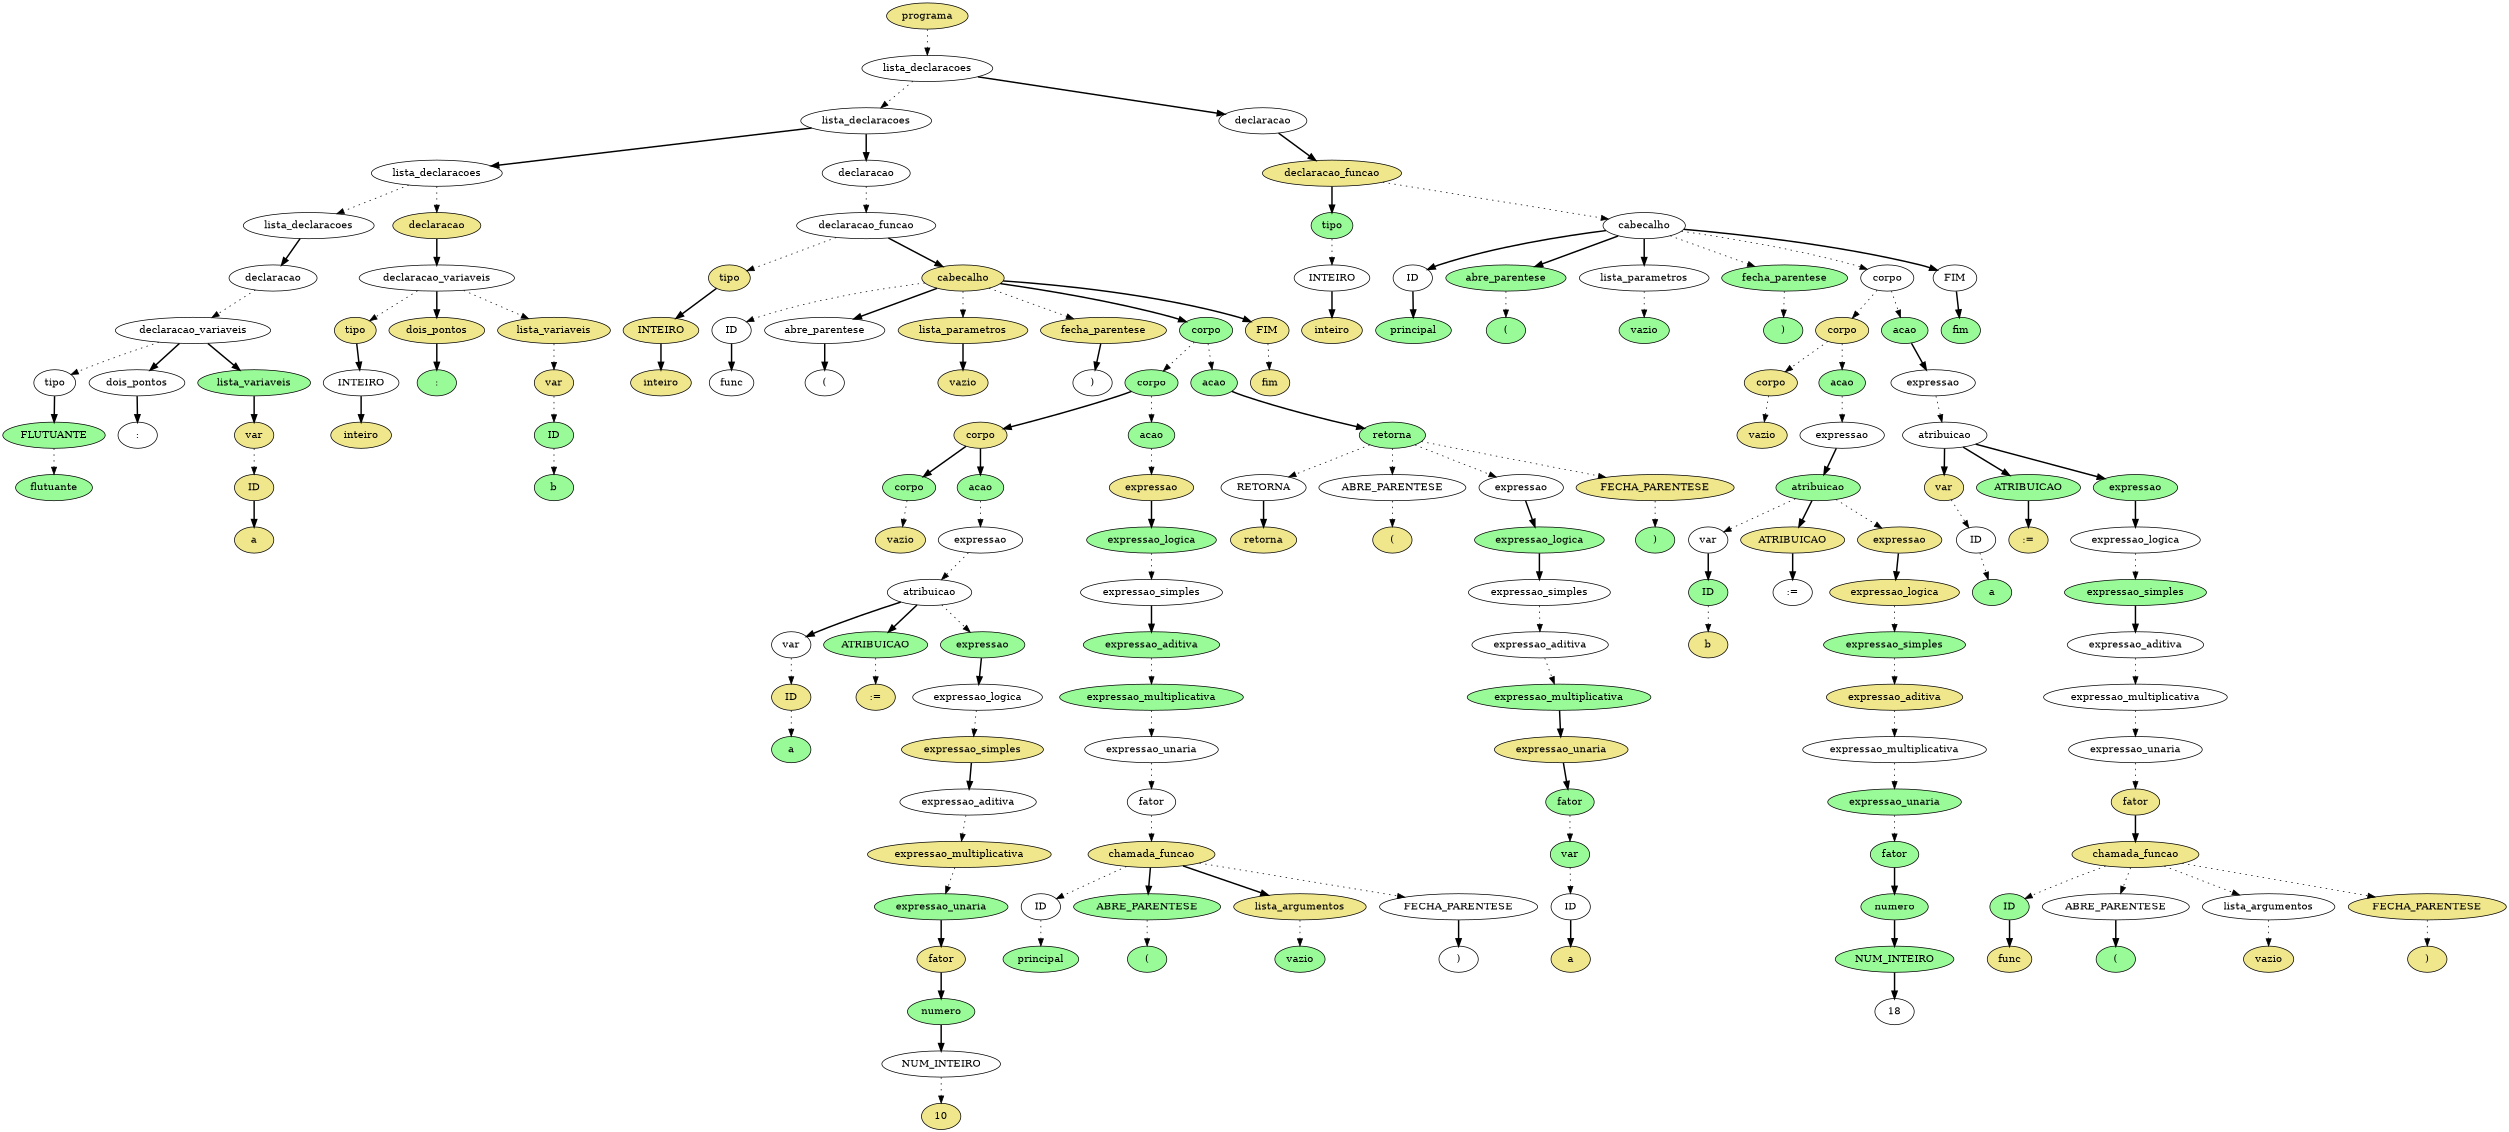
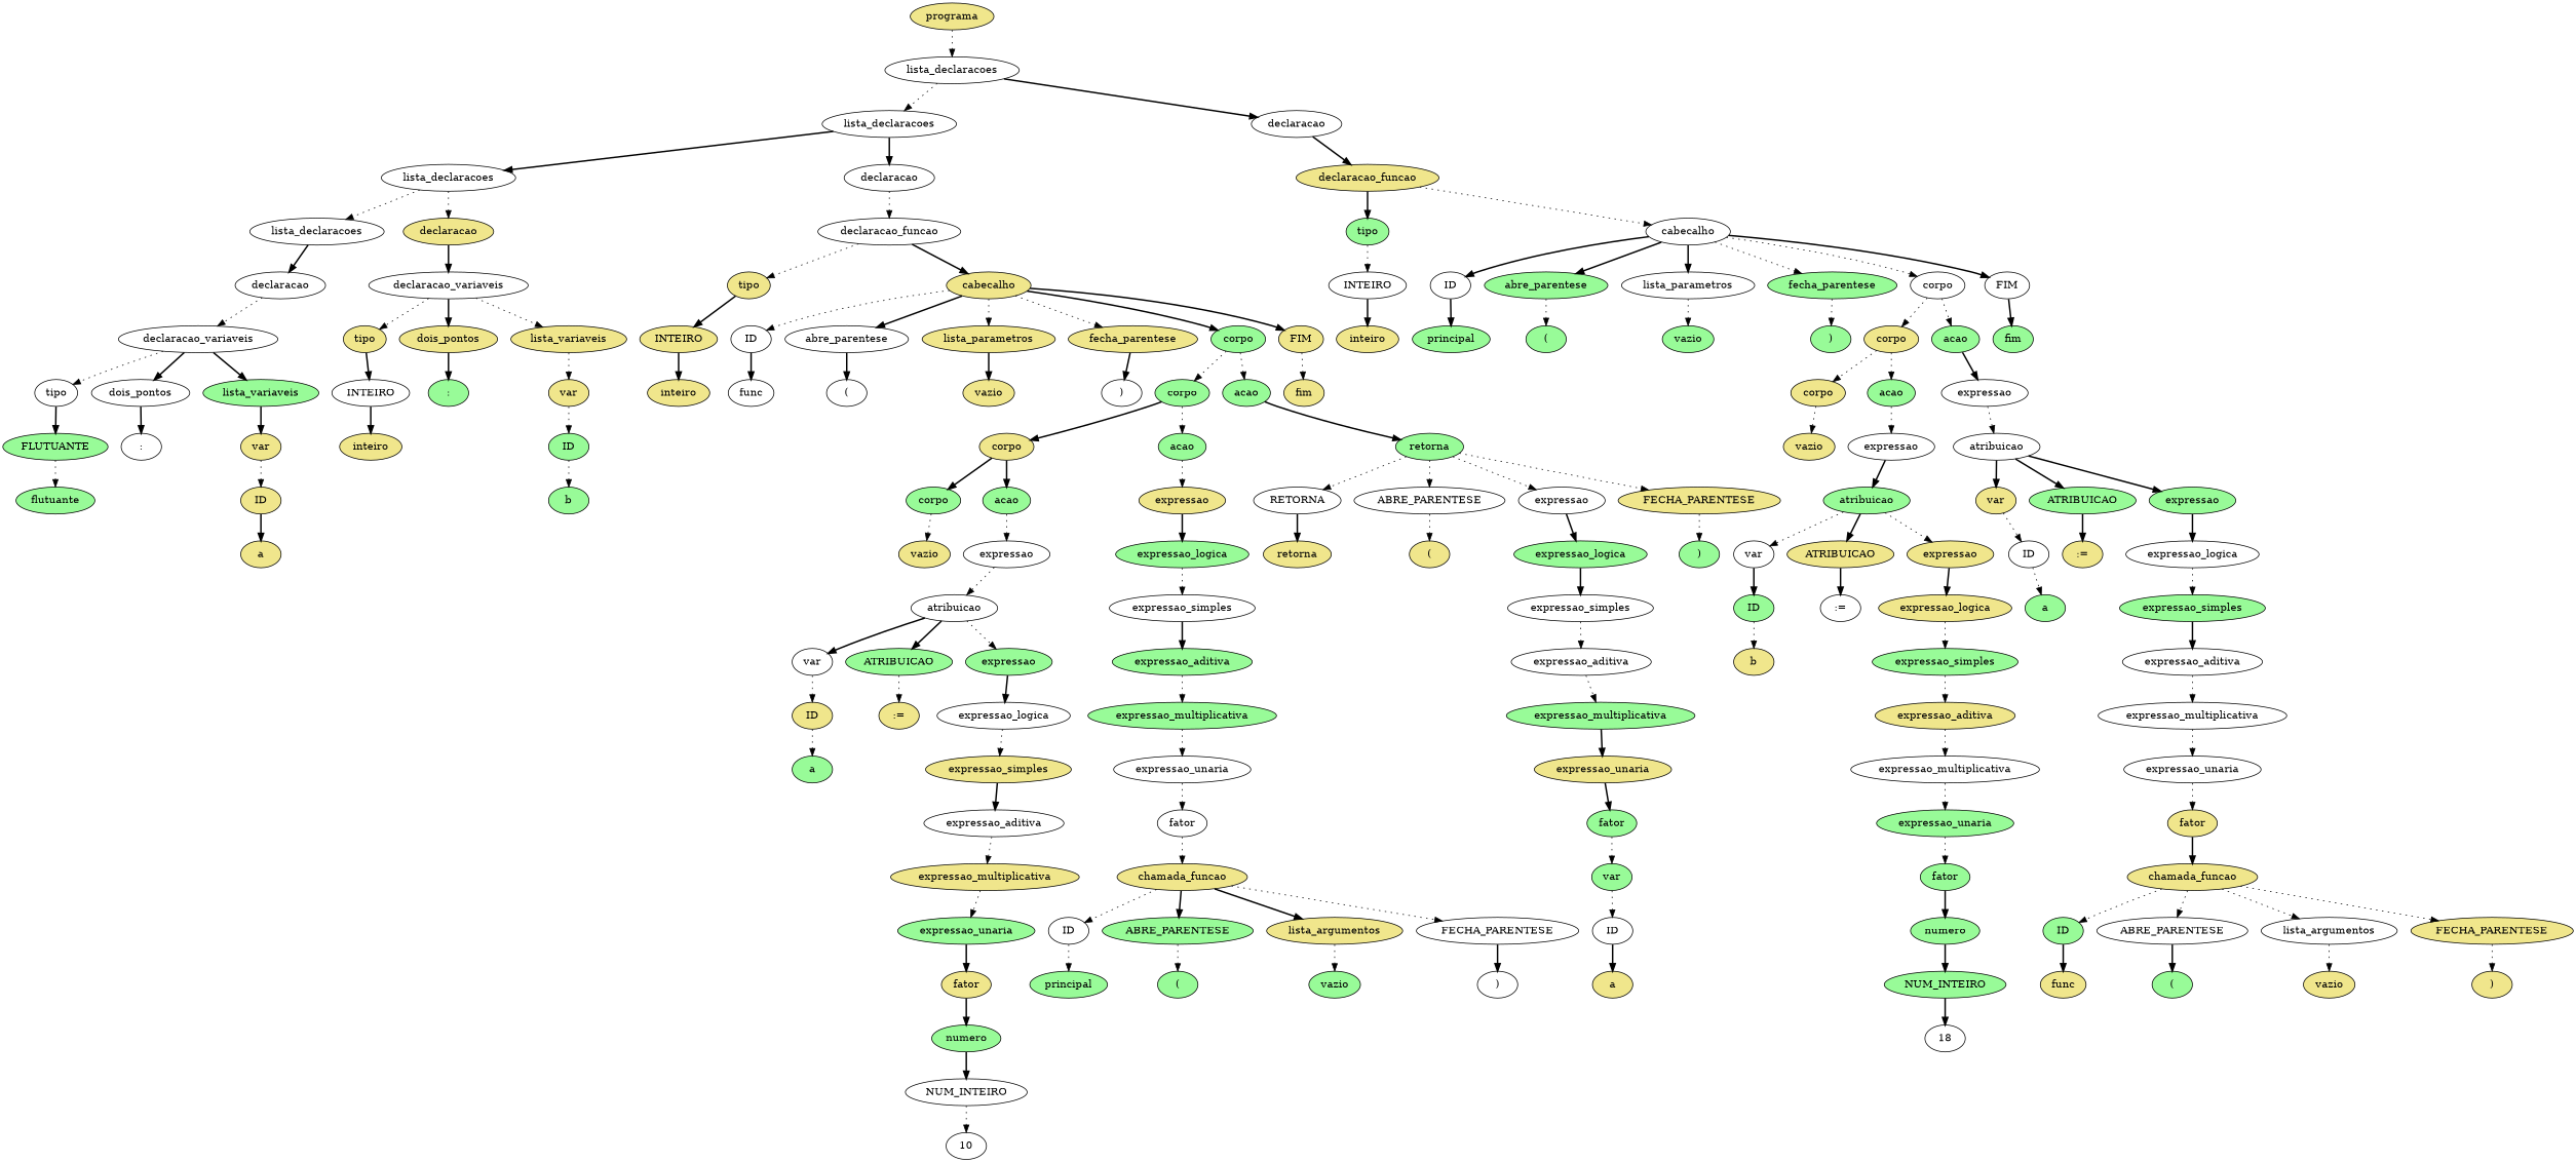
  digraph {
    node [style=filled fillcolor=white]
    edge [style=dotted]
    n1 [label=programa fillcolor=khaki]
    n2 [label=lista_declaracoes]
    n3 [label=lista_declaracoes]
    n4 [label=declaracao]
    n5 [label=lista_declaracoes]
    n6 [label=declaracao]
    n7 [label=lista_declaracoes]
    n8 [label=declaracao fillcolor=khaki]
    n9 [label=declaracao]
    n10 [label=declaracao_variaveis]
    n11 [label=tipo]
    n12 [label=dois_pontos]
    n13 [label=lista_variaveis fillcolor=palegreen]
    n14 [label=FLUTUANTE fillcolor=palegreen]
    n15 [label=flutuante fillcolor=palegreen]
    n16 [label=":"]
    n17 [label=var fillcolor=khaki]
    n18 [label=ID fillcolor=khaki]
    n19 [label=a fillcolor=khaki]
    n20 [label=declaracao_variaveis]
    n21 [label=tipo fillcolor=khaki]
    n22 [label=dois_pontos fillcolor=khaki]
    n23 [label=lista_variaveis fillcolor=khaki]
    n24 [label=INTEIRO]
    n25 [label=inteiro fillcolor=khaki]
    n26 [label=":" fillcolor=palegreen]
    n27 [label=var fillcolor=khaki]
    n28 [label=ID fillcolor=palegreen]
    n29 [label=b fillcolor=palegreen]
    n30 [label=declaracao_funcao]
    n31 [label=tipo fillcolor=khaki]
    n32 [label=cabecalho fillcolor=khaki]
    n33 [label=INTEIRO fillcolor=khaki]
    n34 [label=inteiro fillcolor=khaki]
    n35 [label=ID]
    n36 [label=abre_parentese]
    n37 [label=lista_parametros fillcolor=khaki]
    n38 [label=fecha_parentese fillcolor=khaki]
    n39 [label=corpo fillcolor=palegreen]
    n40 [label=FIM fillcolor=khaki]
    n41 [label=func]
    n42 [label="("]
    n43 [label=vazio fillcolor=khaki]
    n44 [label=")"]
    n45 [label=corpo fillcolor=palegreen]
    n46 [label=acao fillcolor=palegreen]
    n47 [label=corpo fillcolor=khaki]
    n48 [label=acao fillcolor=palegreen]
    n49 [label=corpo fillcolor=palegreen]
    n50 [label=acao fillcolor=palegreen]
    n51 [label=vazio fillcolor=khaki]
    n52 [label=expressao]
    n53 [label=atribuicao]
    n54 [label=var]
    n55 [label=ATRIBUICAO fillcolor=palegreen]
    n56 [label=expressao fillcolor=palegreen]
    n57 [label=ID fillcolor=khaki]
    n58 [label=a fillcolor=palegreen]
    n59 [label=":=" fillcolor=khaki]
    n60 [label=expressao_logica]
    n61 [label=expressao_simples fillcolor=khaki]
    n62 [label=expressao_aditiva]
    n63 [label=expressao_multiplicativa fillcolor=khaki]
    n64 [label=expressao_unaria fillcolor=palegreen]
    n65 [label=fator fillcolor=khaki]
    n66 [label=numero fillcolor=palegreen]
    n67 [label=NUM_INTEIRO]
-   n68 [label=10 fillcolor=khaki]
+   n68 [label=10]
    n69 [label=expressao fillcolor=khaki]
    n70 [label=expressao_logica fillcolor=palegreen]
    n71 [label=expressao_simples]
    n72 [label=expressao_aditiva fillcolor=palegreen]
    n73 [label=expressao_multiplicativa fillcolor=palegreen]
    n74 [label=expressao_unaria]
    n75 [label=fator]
    n76 [label=chamada_funcao fillcolor=khaki]
    n77 [label=ID]
    n78 [label=ABRE_PARENTESE fillcolor=palegreen]
    n79 [label=lista_argumentos fillcolor=khaki]
    n80 [label=FECHA_PARENTESE]
    n81 [label=principal fillcolor=palegreen]
    n82 [label="(" fillcolor=palegreen]
    n83 [label=vazio fillcolor=palegreen]
    n84 [label=")"]
    n85 [label=retorna fillcolor=palegreen]
    n86 [label=RETORNA]
    n87 [label=ABRE_PARENTESE]
    n88 [label=expressao]
    n89 [label=FECHA_PARENTESE fillcolor=khaki]
    n90 [label=retorna fillcolor=khaki]
    n91 [label="(" fillcolor=khaki]
    n92 [label=expressao_logica fillcolor=palegreen]
    n93 [label=expressao_simples]
    n94 [label=expressao_aditiva]
    n95 [label=expressao_multiplicativa fillcolor=palegreen]
    n96 [label=expressao_unaria fillcolor=khaki]
    n97 [label=fator fillcolor=palegreen]
    n98 [label=var fillcolor=palegreen]
    n99 [label=ID]
    n100 [label=a fillcolor=khaki]
    n101 [label=")" fillcolor=palegreen]
    n102 [label=fim fillcolor=khaki]
    n103 [label=declaracao_funcao fillcolor=khaki]
    n104 [label=tipo fillcolor=palegreen]
    n105 [label=cabecalho]
    n106 [label=INTEIRO]
    n107 [label=inteiro fillcolor=khaki]
    n108 [label=ID]
    n109 [label=abre_parentese fillcolor=palegreen]
    n110 [label=lista_parametros]
    n111 [label=fecha_parentese fillcolor=palegreen]
    n112 [label=corpo]
    n113 [label=FIM]
    n114 [label=principal fillcolor=palegreen]
    n115 [label="(" fillcolor=palegreen]
    n116 [label=vazio fillcolor=palegreen]
    n117 [label=")" fillcolor=palegreen]
    n118 [label=corpo fillcolor=khaki]
    n119 [label=acao fillcolor=palegreen]
    n120 [label=corpo fillcolor=khaki]
    n121 [label=acao fillcolor=palegreen]
    n122 [label=vazio fillcolor=khaki]
    n123 [label=expressao]
    n124 [label=atribuicao fillcolor=palegreen]
    n125 [label=var]
    n126 [label=ATRIBUICAO fillcolor=khaki]
    n127 [label=expressao fillcolor=khaki]
    n128 [label=ID fillcolor=palegreen]
    n129 [label=b fillcolor=khaki]
    n130 [label=":="]
    n131 [label=expressao_logica fillcolor=khaki]
    n132 [label=expressao_simples fillcolor=palegreen]
    n133 [label=expressao_aditiva fillcolor=khaki]
    n134 [label=expressao_multiplicativa]
    n135 [label=expressao_unaria fillcolor=palegreen]
    n136 [label=fator fillcolor=palegreen]
    n137 [label=numero fillcolor=palegreen]
    n138 [label=NUM_INTEIRO fillcolor=palegreen]
    n139 [label=18]
    n140 [label=expressao]
    n141 [label=atribuicao]
    n142 [label=var fillcolor=khaki]
    n143 [label=ATRIBUICAO fillcolor=palegreen]
    n144 [label=expressao fillcolor=palegreen]
    n145 [label=ID]
    n146 [label=a fillcolor=palegreen]
    n147 [label=":=" fillcolor=khaki]
    n148 [label=expressao_logica]
    n149 [label=expressao_simples fillcolor=palegreen]
    n150 [label=expressao_aditiva]
    n151 [label=expressao_multiplicativa]
    n152 [label=expressao_unaria]
    n153 [label=fator fillcolor=khaki]
    n154 [label=chamada_funcao fillcolor=khaki]
    n155 [label=ID fillcolor=palegreen]
    n156 [label=ABRE_PARENTESE]
    n157 [label=lista_argumentos]
    n158 [label=FECHA_PARENTESE fillcolor=khaki]
    n159 [label=func fillcolor=khaki]
    n160 [label="(" fillcolor=palegreen]
    n161 [label=vazio fillcolor=khaki]
    n162 [label=")" fillcolor=khaki]
    n163 [label=fim fillcolor=palegreen]
    n1 -> n2
    n2 -> n3
    n2 -> n4 [style=bold]
    n3 -> n5 [style=bold]
    n3 -> n6 [style=bold]
    n4 -> n103 [style=bold]
    n5 -> n7
    n5 -> n8
    n6 -> n30
    n7 -> n9 [style=bold]
    n8 -> n20 [style=bold]
    n9 -> n10
    n10 -> n11
    n10 -> n12 [style=bold]
    n10 -> n13 [style=bold]
    n11 -> n14 [style=bold]
    n12 -> n16 [style=bold]
    n13 -> n17 [style=bold]
    n14 -> n15
    n17 -> n18
    n18 -> n19 [style=bold]
    n20 -> n21
    n20 -> n22 [style=bold]
    n20 -> n23
    n21 -> n24 [style=bold]
    n22 -> n26 [style=bold]
    n23 -> n27
    n24 -> n25 [style=bold]
    n27 -> n28
    n28 -> n29
    n30 -> n31
    n30 -> n32 [style=bold]
    n31 -> n33 [style=bold]
    n32 -> n35
    n32 -> n36 [style=bold]
    n32 -> n37
    n32 -> n38
    n32 -> n39 [style=bold]
    n32 -> n40 [style=bold]
    n33 -> n34 [style=bold]
    n35 -> n41 [style=bold]
    n36 -> n42 [style=bold]
    n37 -> n43 [style=bold]
    n38 -> n44 [style=bold]
    n39 -> n45
    n39 -> n46
    n40 -> n102
    n45 -> n47 [style=bold]
    n45 -> n48
    n46 -> n85 [style=bold]
    n47 -> n49 [style=bold]
    n47 -> n50 [style=bold]
    n48 -> n69
    n49 -> n51
    n50 -> n52
    n52 -> n53
    n53 -> n54 [style=bold]
    n53 -> n55 [style=bold]
    n53 -> n56
    n54 -> n57
    n55 -> n59
    n56 -> n60 [style=bold]
    n57 -> n58
    n60 -> n61
    n61 -> n62 [style=bold]
    n62 -> n63
    n63 -> n64
    n64 -> n65 [style=bold]
    n65 -> n66 [style=bold]
    n66 -> n67 [style=bold]
    n67 -> n68
    n69 -> n70 [style=bold]
    n70 -> n71
    n71 -> n72 [style=bold]
    n72 -> n73
    n73 -> n74
    n74 -> n75
    n75 -> n76
    n76 -> n77
    n76 -> n78 [style=bold]
    n76 -> n79 [style=bold]
    n76 -> n80
    n77 -> n81
    n78 -> n82
    n79 -> n83
    n80 -> n84 [style=bold]
    n85 -> n86
    n85 -> n87
    n85 -> n88
    n85 -> n89
    n86 -> n90 [style=bold]
    n87 -> n91
    n88 -> n92 [style=bold]
    n89 -> n101
    n92 -> n93 [style=bold]
    n93 -> n94
    n94 -> n95
    n95 -> n96 [style=bold]
    n96 -> n97 [style=bold]
    n97 -> n98
    n98 -> n99
    n99 -> n100 [style=bold]
    n103 -> n104 [style=bold]
    n103 -> n105
    n104 -> n106
    n105 -> n108 [style=bold]
    n105 -> n109 [style=bold]
    n105 -> n110 [style=bold]
    n105 -> n111
    n105 -> n112
    n105 -> n113 [style=bold]
    n106 -> n107 [style=bold]
    n108 -> n114 [style=bold]
    n109 -> n115
    n110 -> n116
    n111 -> n117
    n112 -> n118
    n112 -> n119
    n113 -> n163 [style=bold]
    n118 -> n120
    n118 -> n121
    n119 -> n140 [style=bold]
    n120 -> n122
    n121 -> n123
    n123 -> n124 [style=bold]
    n124 -> n125
    n124 -> n126 [style=bold]
    n124 -> n127
    n125 -> n128 [style=bold]
    n126 -> n130 [style=bold]
    n127 -> n131 [style=bold]
    n128 -> n129
    n131 -> n132
    n132 -> n133
    n133 -> n134
    n134 -> n135
    n135 -> n136
    n136 -> n137 [style=bold]
    n137 -> n138 [style=bold]
    n138 -> n139 [style=bold]
    n140 -> n141
    n141 -> n142 [style=bold]
    n141 -> n143 [style=bold]
    n141 -> n144 [style=bold]
    n142 -> n145
    n143 -> n147 [style=bold]
    n144 -> n148 [style=bold]
    n145 -> n146
    n148 -> n149
    n149 -> n150 [style=bold]
    n150 -> n151
    n151 -> n152
    n152 -> n153
    n153 -> n154 [style=bold]
    n154 -> n155
    n154 -> n156
    n154 -> n157
    n154 -> n158
    n155 -> n159 [style=bold]
    n156 -> n160 [style=bold]
    n157 -> n161
    n158 -> n162
  }
